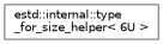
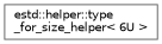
  digraph {
    rankdir=LR
-   n1 [color=grey40 fillcolor=white fontname=Helvetica fontsize=10 height=0.2 label="estd::internal::type\l_for_size_helper\< 6U \>" shape=box style=filled width=0.4]
+   n1 [color=grey40 fillcolor=white fontname=Helvetica fontsize=10 height=0.2 label="estd::helper::type\l_for_size_helper\< 6U \>" shape=box style=filled width=0.4]
  }
